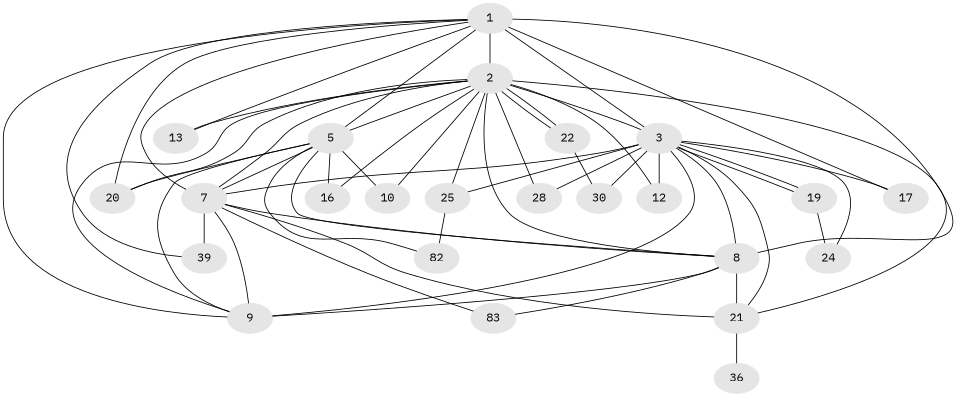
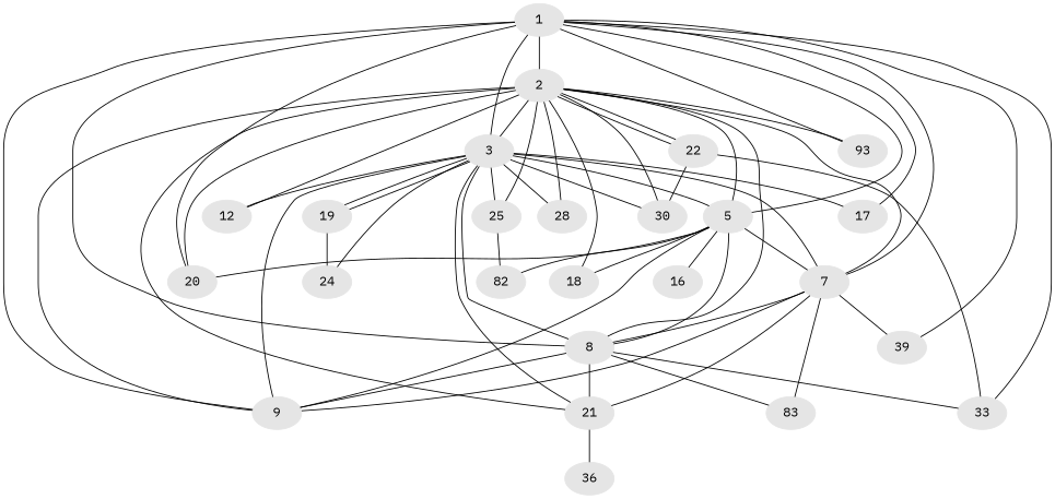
  graph {
    fontname="IBM Plex Mono"
    node [color=gray90 fontname="IBM Plex Mono" style=filled]
    edge [fontname="IBM Plex Mono"]
    2 [super="+31+29+6"]
    3 [super="+41+50+4+34+14+10"]
    5
    7
    8
    9
-   13
+   13 [label=93]
    20
    12
    16
-   18 [super="+27" label=10]
+   18 [super="+27"]
    21 [super="+35"]
    22
    25 [super="+26"]
    28
    1
    17
+   33 [super="+48"]
    39
    19 [super="+42"]
    24
    30
    n23 [label=82]
    n24 [label=83]
    36
    2 -- 3 [weight=9]
    2 -- 5 [weight=2]
    2 -- 7 [weight=2]
    2 -- 8 [weight=2]
    2 -- 9 [weight=2]
    2 -- 13
    2 -- 20
    2 -- 12
-   2 -- 16
+   2 -- 30
    2 -- 18 [weight=2]
    2 -- 21 [weight=2]
    2 -- 22
    2 -- 22
    2 -- 25 [weight=3]
    2 -- 28
+   3 -- 5 [weight=3]
    3 -- 7 [weight=3]
    3 -- 8 [weight=4]
    3 -- 9 [weight=3]
    3 -- 12
    3 -- 21
    3 -- 25 [weight=2]
    3 -- 28
    3 -- 17
    3 -- 19
    3 -- 19
    3 -- 24
    3 -- 30
    5 -- 7
    5 -- 8
    5 -- 9
    5 -- 20
    5 -- 16
    5 -- 18
    5 -- n23
    7 -- 8
    7 -- 9
    7 -- 21 [weight=3]
    7 -- 39
    7 -- n24
    8 -- 9
    8 -- 21 [weight=2]
+   8 -- 33
    8 -- n24
    21 -- 36
+   22 -- 33
    22 -- 30
    25 -- n23
    1 -- 2 [weight=3]
    1 -- 3 [weight=4]
    1 -- 5
    1 -- 7
    1 -- 8
    1 -- 9
    1 -- 13
    1 -- 20
    1 -- 17
+   1 -- 33
    1 -- 39
    19 -- 24 [weight=2]
  }
